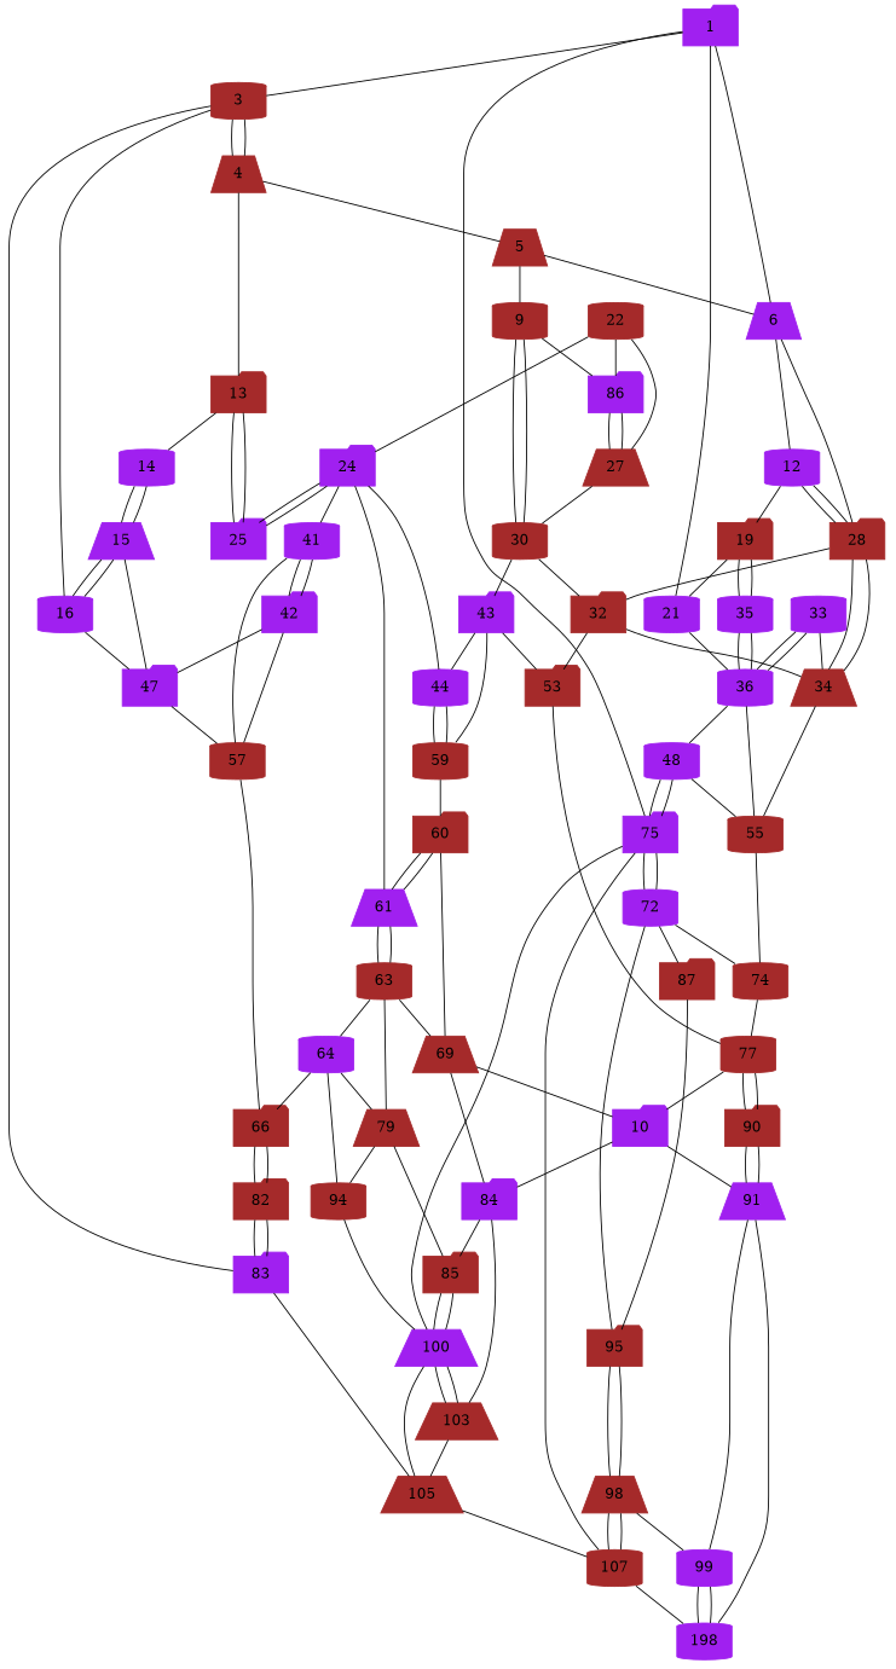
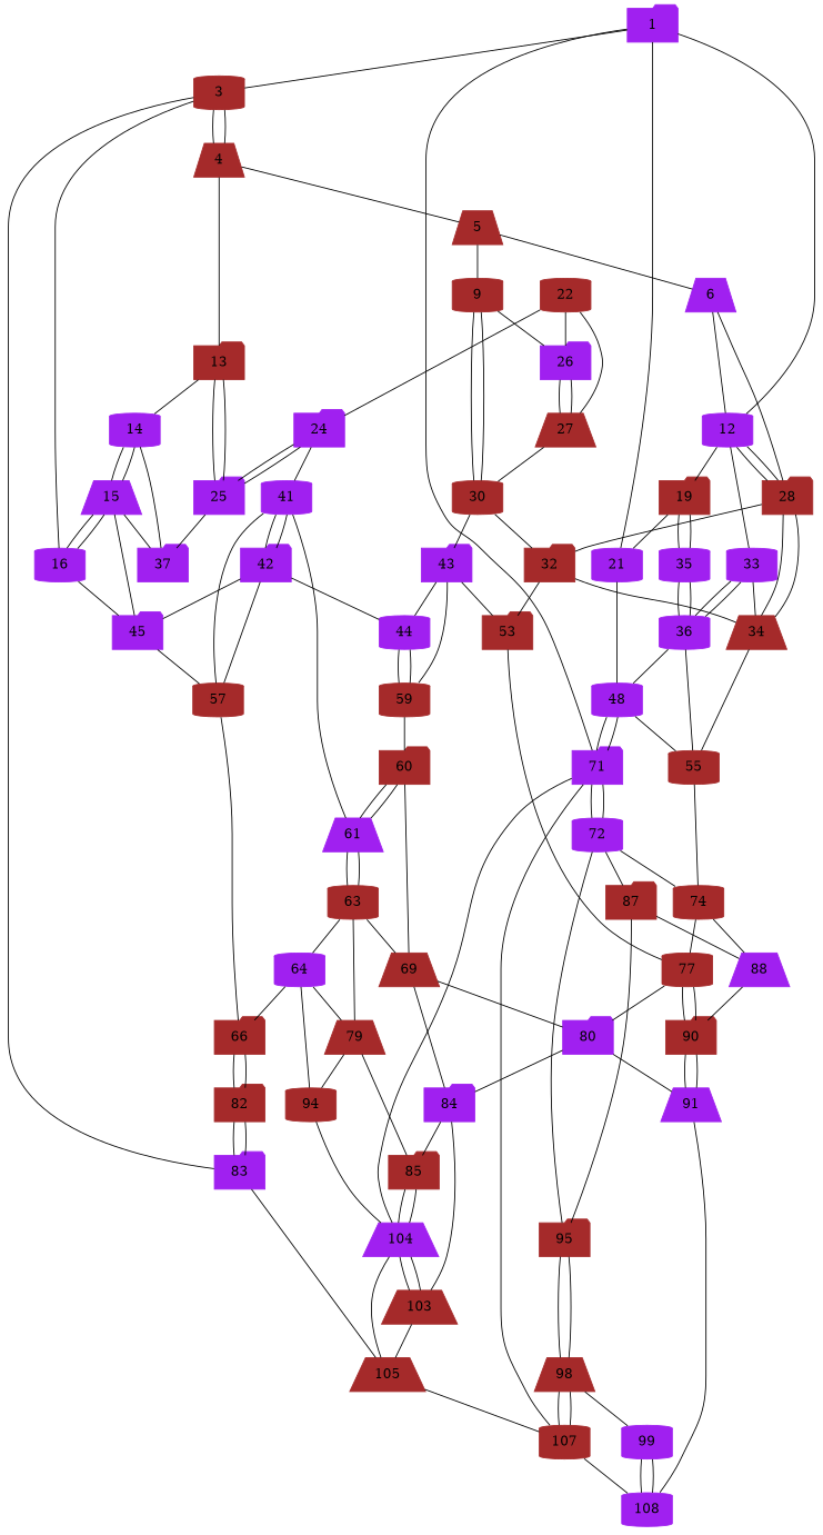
  graph {
    node [color=brown shape=cylinder style=filled]
    1 [color=purple shape=folder super="+2"]
    3
    6 [color=purple shape=trapezium super="+7"]
    21 [color=purple]
-   71 [color=purple shape=folder super="+75" label=75]
+   71 [color=purple shape=folder super="+75"]
    4 [shape=trapezium super="+12"]
    16 [color=purple]
    83 [color=purple shape=folder super="+106"]
    n9 [color=purple label=12 super="+18"]
    28 [shape=folder super="+29"]
    48 [color=purple super="+49"]
    72 [color=purple super="+73"]
    107 [super="+110"]
-   100 [color=purple shape=trapezium super="+101"]
+   100 [color=purple shape=trapezium super="+101" label=104]
    5 [shape=trapezium super="+8"]
    13 [shape=folder]
-   45 [color=purple shape=folder super="+46" label=47]
+   45 [color=purple shape=folder super="+46"]
    105 [shape=trapezium super="+109"]
    9 [super="+10"]
    14 [color=purple]
    25 [color=purple shape=folder]
-   26 [color=purple shape=folder label=86]
+   26 [color=purple shape=folder]
    30 [super="+31"]
    19 [shape=folder super="+20"]
    33 [color=purple]
    32 [shape=folder super="+52"]
    34 [shape=trapezium super="+51"]
    27 [shape=trapezium]
    43 [color=purple shape=folder super="+54"]
    22 [super="+23"]
    24 [color=purple shape=folder super="+40"]
    15 [color=purple shape=trapezium super="+39"]
+   37 [color=purple shape=folder super="+38"]
    57 [super="+58"]
    35 [color=purple]
    36 [color=purple super="+50"]
    55 [super="+68"]
    41 [color=purple super="+56"]
    44 [color=purple]
    42 [color=purple shape=folder super="+47"]
    61 [color=purple shape=trapezium]
    59 [super="+62"]
    53 [shape=folder]
    77 [super="+78"]
    74 [super="+76"]
    66 [shape=folder]
    63 [super="+70"]
    60 [shape=folder super="+67"]
-   80 [color=purple shape=folder super="+93" label=10]
+   80 [color=purple shape=folder super="+93"]
    90 [shape=folder]
+   88 [color=purple shape=trapezium super="+89"]
    82 [shape=folder super="+104"]
    69 [shape=trapezium super="+81"]
    84 [color=purple shape=folder super="+97"]
    64 [color=purple super="+65"]
    79 [shape=trapezium super="+86"]
    94 [super="+102"]
    85 [shape=folder]
    91 [color=purple shape=trapezium super="+92"]
    103 [shape=trapezium]
    87 [shape=folder super="+96"]
    95 [shape=folder]
-   108 [color=purple label=198]
+   108 [color=purple]
    98 [shape=trapezium]
    99 [color=purple]
    1 -- 3
-   1 -- 6
+   1 -- n9
    1 -- 21
    1 -- 71
    3 -- 4
    3 -- 4
    3 -- 16
    3 -- 83
    6 -- n9
    6 -- 28
-   21 -- 36
+   21 -- 48
    71 -- 72
    71 -- 72
    71 -- 107
    71 -- 100
    4 -- 5
    4 -- 13
    16 -- 45
    83 -- 105
    n9 -- 28
    n9 -- 28
    n9 -- 19
+   n9 -- 33
    28 -- 32
    28 -- 34
    28 -- 34
    48 -- 71
    48 -- 71
    48 -- 55
    72 -- 74
    72 -- 87
    72 -- 95
    107 -- 108
    100 -- 105
    100 -- 103
    100 -- 103
    5 -- 6
    5 -- 9
    13 -- 14
    13 -- 25
    13 -- 25
    45 -- 57
    105 -- 107
    9 -- 26
    9 -- 30
    9 -- 30
    14 -- 15
    14 -- 15
+   14 -- 37
+   25 -- 37
    26 -- 27
    26 -- 27
    30 -- 32
    30 -- 43
    19 -- 21
    19 -- 35 [weight=2]
    19 -- 35
    33 -- 34
    33 -- 36
    33 -- 36
    32 -- 34
    32 -- 53
    34 -- 55
    27 -- 30
    43 -- 44
    43 -- 59
    43 -- 53
    22 -- 26
    22 -- 27
    22 -- 24
    24 -- 25
    24 -- 25
    24 -- 41
-   24 -- 44
+   42 -- 44
    15 -- 16
    15 -- 16
    15 -- 45
+   15 -- 37
    57 -- 66
    35 -- 36
    35 -- 36
    36 -- 48
    36 -- 55
    55 -- 74
    41 -- 57
    41 -- 42
    41 -- 42
-   24 -- 61
+   41 -- 61
    44 -- 59
    44 -- 59
    42 -- 45
    42 -- 57
    61 -- 63
    61 -- 63
    59 -- 60 [weight=2]
    53 -- 77
    77 -- 80
    77 -- 90
    77 -- 90
    74 -- 77
+   74 -- 88
    66 -- 82
    66 -- 82
    63 -- 69
    63 -- 64
    63 -- 79
    60 -- 61
    60 -- 61
    60 -- 69
    80 -- 84
    80 -- 91
    90 -- 91
    90 -- 91
+   88 -- 90
    82 -- 83 [weight=2]
    82 -- 83
    69 -- 80
    69 -- 84
    84 -- 85
    84 -- 103
    64 -- 66
    64 -- 79
    64 -- 94
    79 -- 94
    79 -- 85
    94 -- 100
    85 -- 100
    85 -- 100
    91 -- 108
-   91 -- 99
    103 -- 105
+   87 -- 88 [weight=2]
    87 -- 95
    95 -- 98
    95 -- 98
    98 -- 107
    98 -- 107
    98 -- 99
    99 -- 108
    99 -- 108
  }
